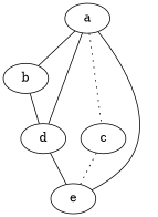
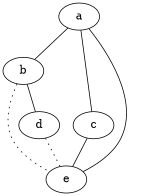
  graph {
    a
    b
    c
    d
    e
    a -- b
-   a -- c [style=dotted]
-   a -- d
+   a -- c
    a -- e
    b -- d [style=solid]
-   c -- e [style=dotted]
-   d -- e [style=solid]
+   b -- e [style=dotted]
+   c -- e [style=solid]
+   d -- e [style=dotted]
  }
